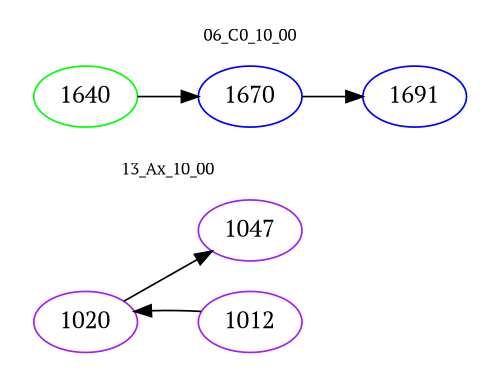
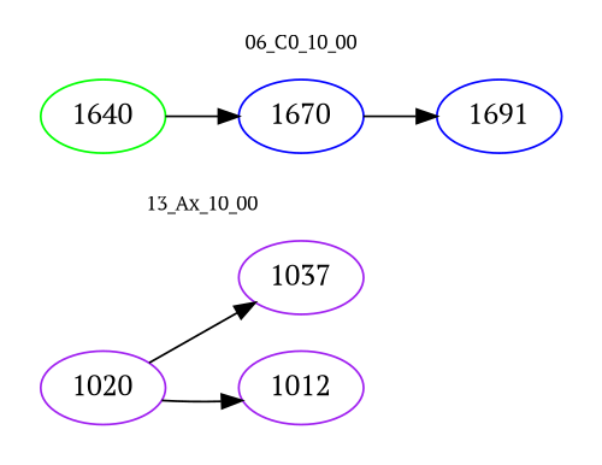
  digraph {
    fontname="PT Serif"
    rankdir=LR
    node [color=purple fontname="PT Serif"]
    edge [color=black fontname="PT Serif"]
    n1 [label=1020]
    n2 [label=1012]
-   n3 [label=1047]
+   n3 [label=1037]
    n4 [color=blue label=1670]
    n5 [color=green label=1640]
    n6 [color=blue label=1691]
    subgraph cluster_1 {
      color=white
      fontsize=10
      label="13_Ax_10_00"
      n1
      n2
      n3
    }
    subgraph cluster_2 {
      color=white
      fontsize=10
      label="06_C0_10_00"
      n4
      n5
      n6
    }
-   n2 -> n1
+   n1 -> n2
    n1 -> n3
    n4 -> n6
    n5 -> n4
  }
